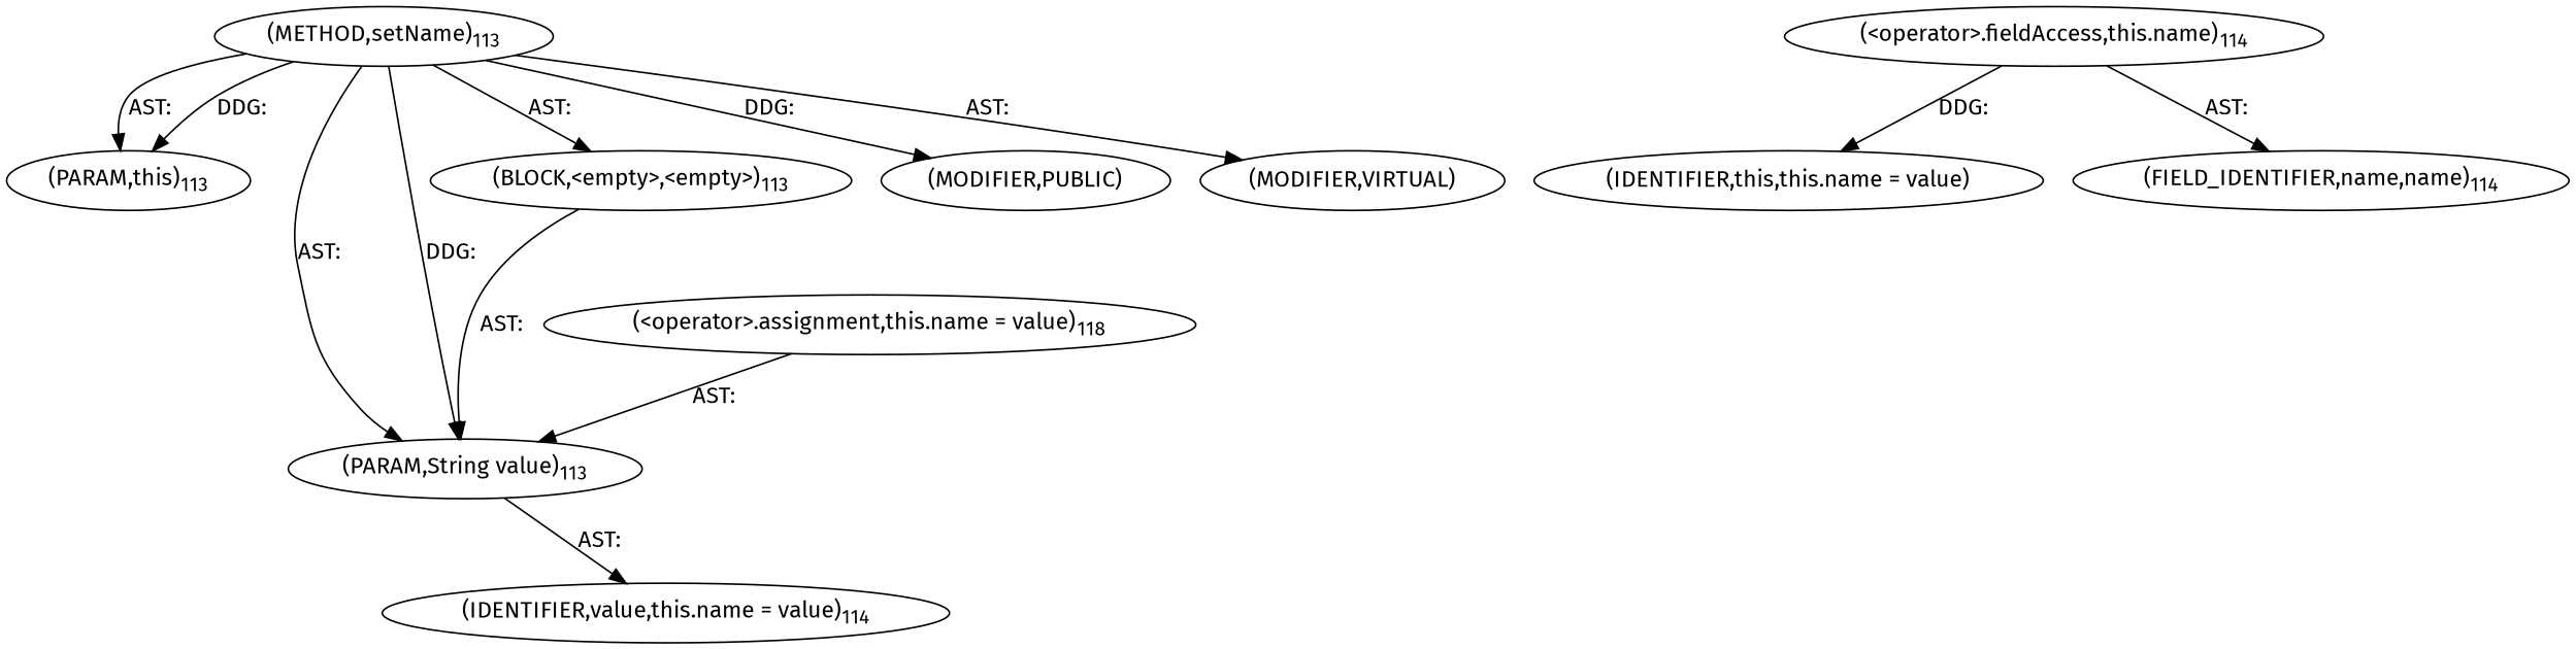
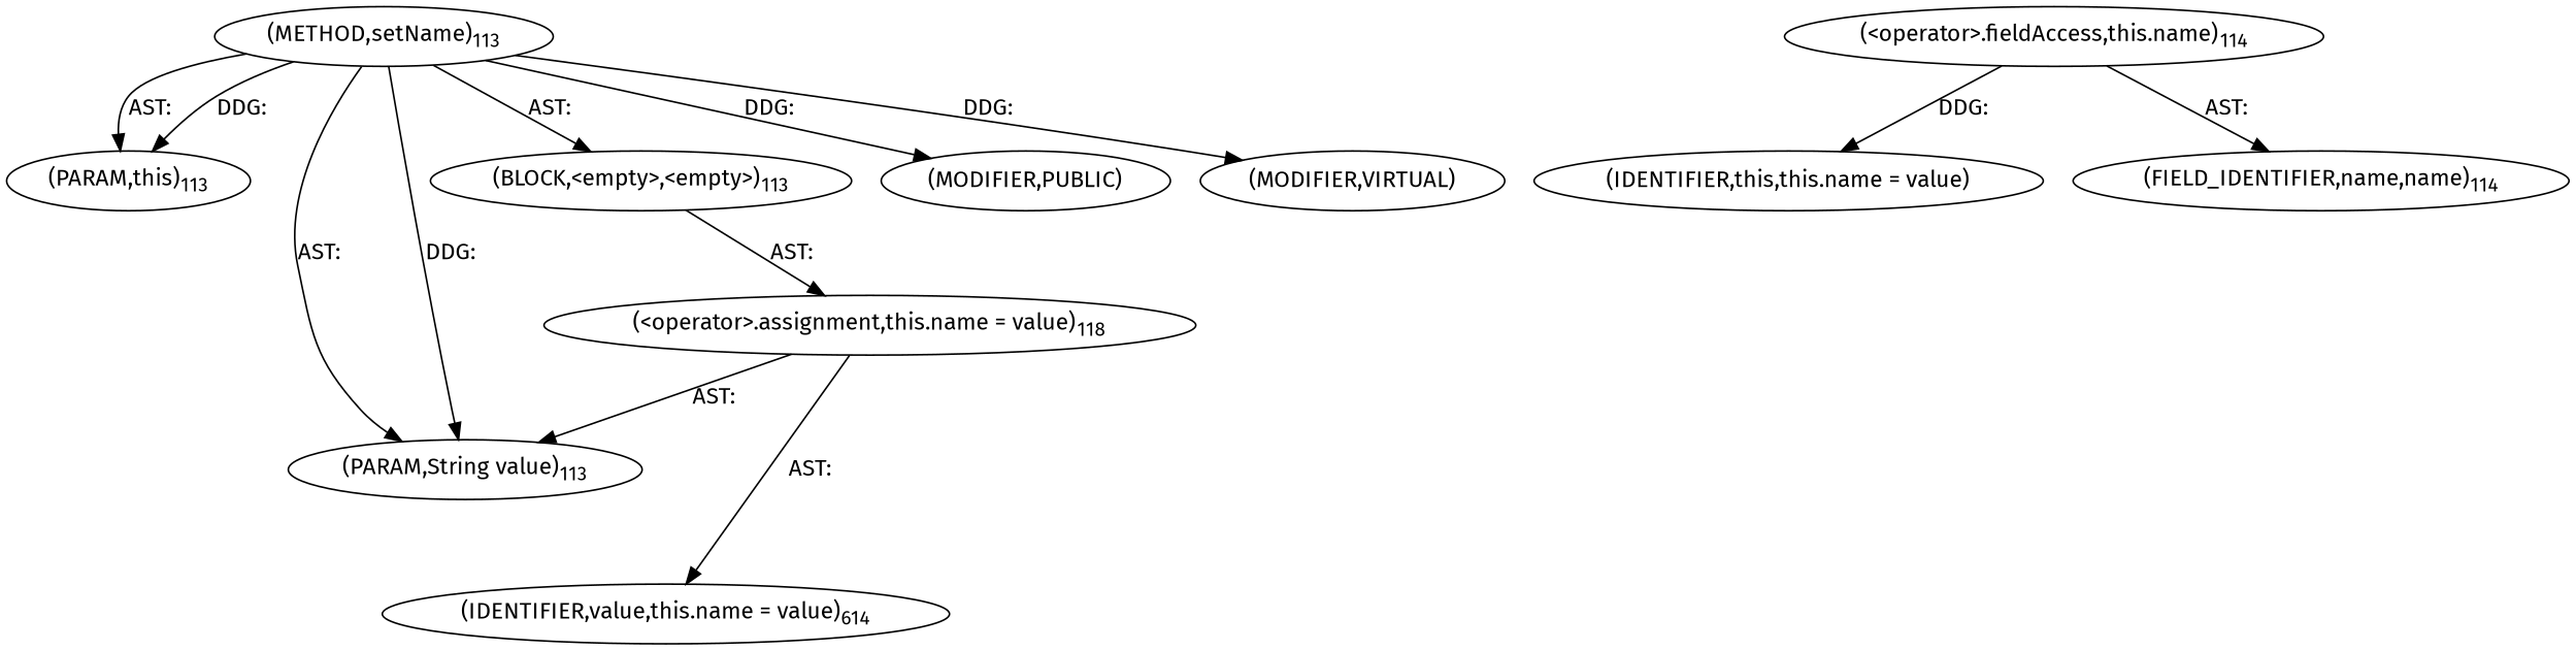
  digraph {
    fontname="Fira Sans"
    node [fontname="Fira Sans"]
    edge [fontname="Fira Sans"]
    n1 [label=<(METHOD,setName)<SUB>113</SUB>>]
    n2 [label=<(PARAM,this)<SUB>113</SUB>>]
    n3 [label=<(PARAM,String value)<SUB>113</SUB>>]
    n4 [label=<(BLOCK,&lt;empty&gt;,&lt;empty&gt;)<SUB>113</SUB>>]
    n5 [label=<(MODIFIER,PUBLIC)>]
    n6 [label=<(MODIFIER,VIRTUAL)>]
    n7 [label=<(&lt;operator&gt;.assignment,this.name = value)<SUB>118</SUB>>]
-   n8 [label=<(IDENTIFIER,value,this.name = value)<SUB>114</SUB>>]
+   n8 [label=<(IDENTIFIER,value,this.name = value)<SUB>614</SUB>>]
    n9 [label=<(&lt;operator&gt;.fieldAccess,this.name)<SUB>114</SUB>>]
    n10 [label=<(IDENTIFIER,this,this.name = value)>]
    n11 [label=<(FIELD_IDENTIFIER,name,name)<SUB>114</SUB>>]
    n1 -> n2 [label="AST: "]
    n1 -> n2 [label="DDG: "]
    n1 -> n3 [label="AST: "]
    n1 -> n3 [label="DDG: "]
    n1 -> n4 [label="AST: "]
    n1 -> n5 [label="DDG: "]
-   n1 -> n6 [label="AST: "]
-   n4 -> n3 [label="AST: "]
+   n1 -> n6 [label="DDG: "]
+   n4 -> n7 [label="AST: "]
    n7 -> n3 [label="AST: "]
-   n3 -> n8 [label="AST: "]
+   n7 -> n8 [label="AST: "]
    n9 -> n10 [label="DDG: "]
    n9 -> n11 [label="AST: "]
  }
